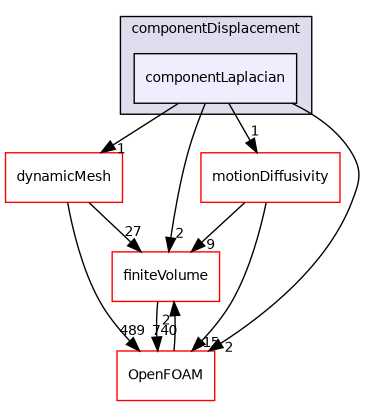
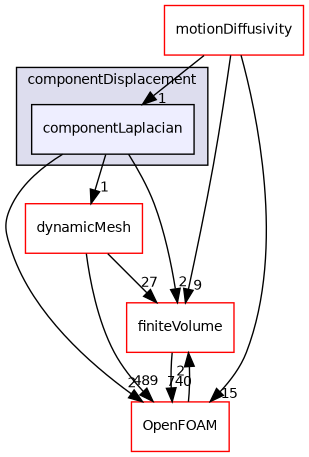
  digraph {
    compound=true
    node [fontname=Helvetica fontsize=10 shape=box color=red]
    edge [headlabel=2 labeldistance=1.5 labelfontname=Helvetica labelfontsize=10]
    n1 [fillcolor="#eeeeff" label=componentLaplacian pencolor=black style=filled color=""]
    n2 [label=finiteVolume]
    n3 [label=dynamicMesh]
    n4 [label=OpenFOAM]
    n5 [label=motionDiffusivity]
    subgraph cluster_1 {
      bgcolor="#ddddee"
      fontname=Helvetica
      fontsize=10
      label=componentDisplacement
      pencolor=black
      n1
    }
    n1 -> n2
    n1 -> n3 [headlabel=1]
    n1 -> n4
-   n1 -> n5 [headlabel=1]
+   n5 -> n1 [headlabel=1]
    n2 -> n4 [headlabel=740]
    n3 -> n2 [headlabel=27]
    n3 -> n4 [headlabel=489]
    n4 -> n2
    n5 -> n2 [headlabel=9]
    n5 -> n4 [headlabel=15]
  }
